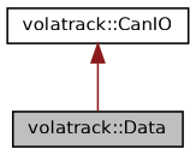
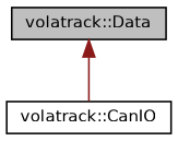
  digraph {
    node [color=black fontname=Helvetica fontsize=10 shape=record style=filled]
    n1 [fillcolor=grey75 fontcolor=black height=0.2 label="volatrack::Data" width=0.4]
    n2 [fillcolor=white height=0.2 label="volatrack::CanIO" width=0.4]
-   n2 -> n1 [color=firebrick4 dir=back fontname=Helvetica fontsize=10 labelfontname=Helvetica labelfontsize=10 style=solid]
+   n1 -> n2 [color=firebrick4 dir=back fontname=Helvetica fontsize=10 labelfontname=Helvetica labelfontsize=10 style=solid]
  }
